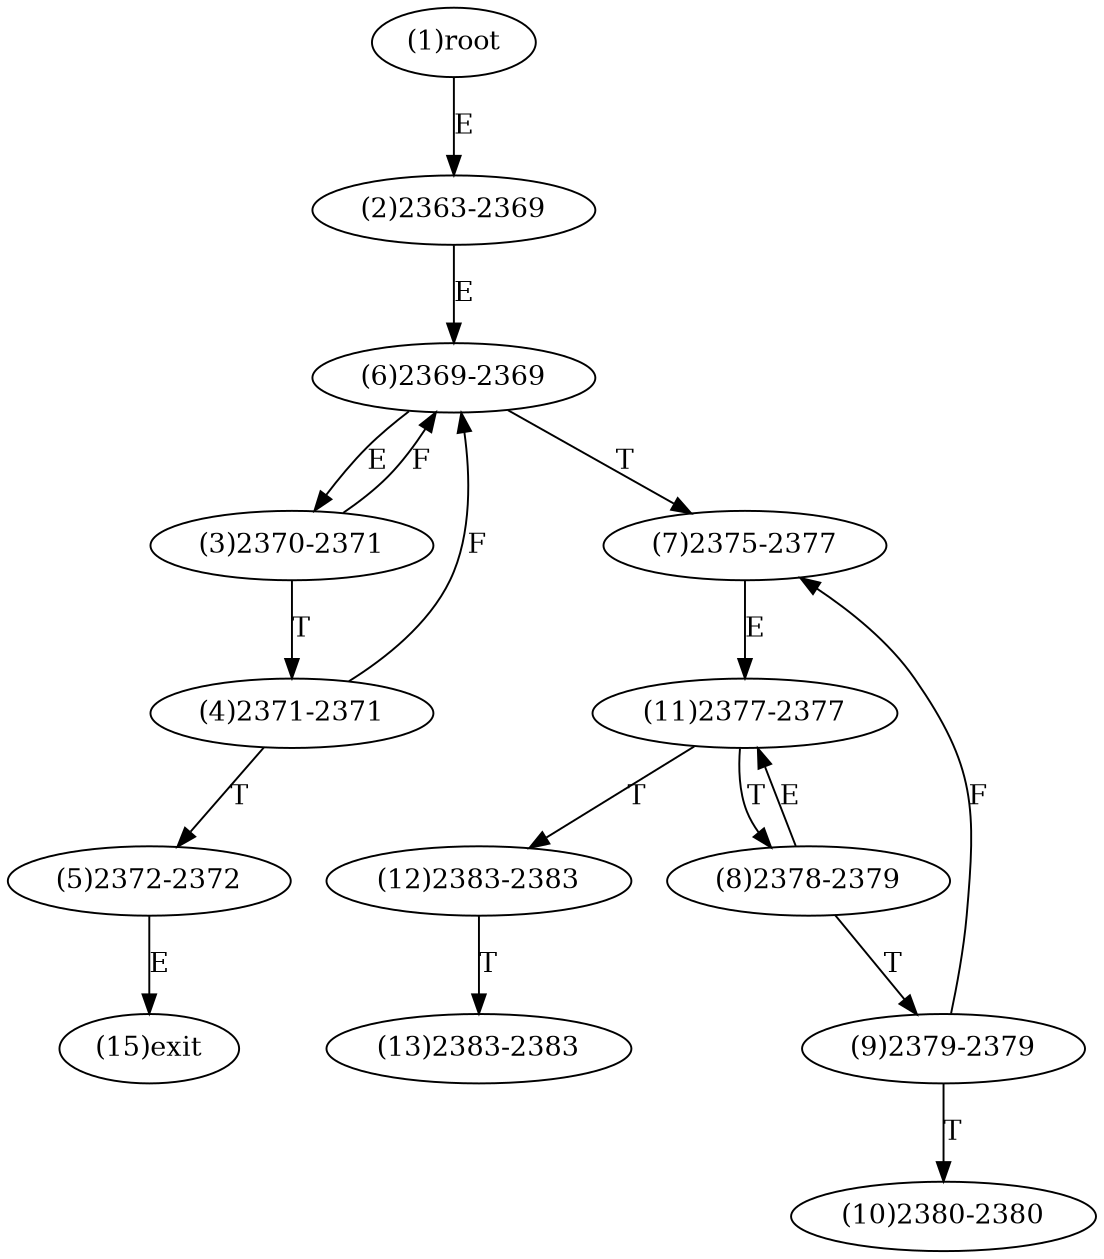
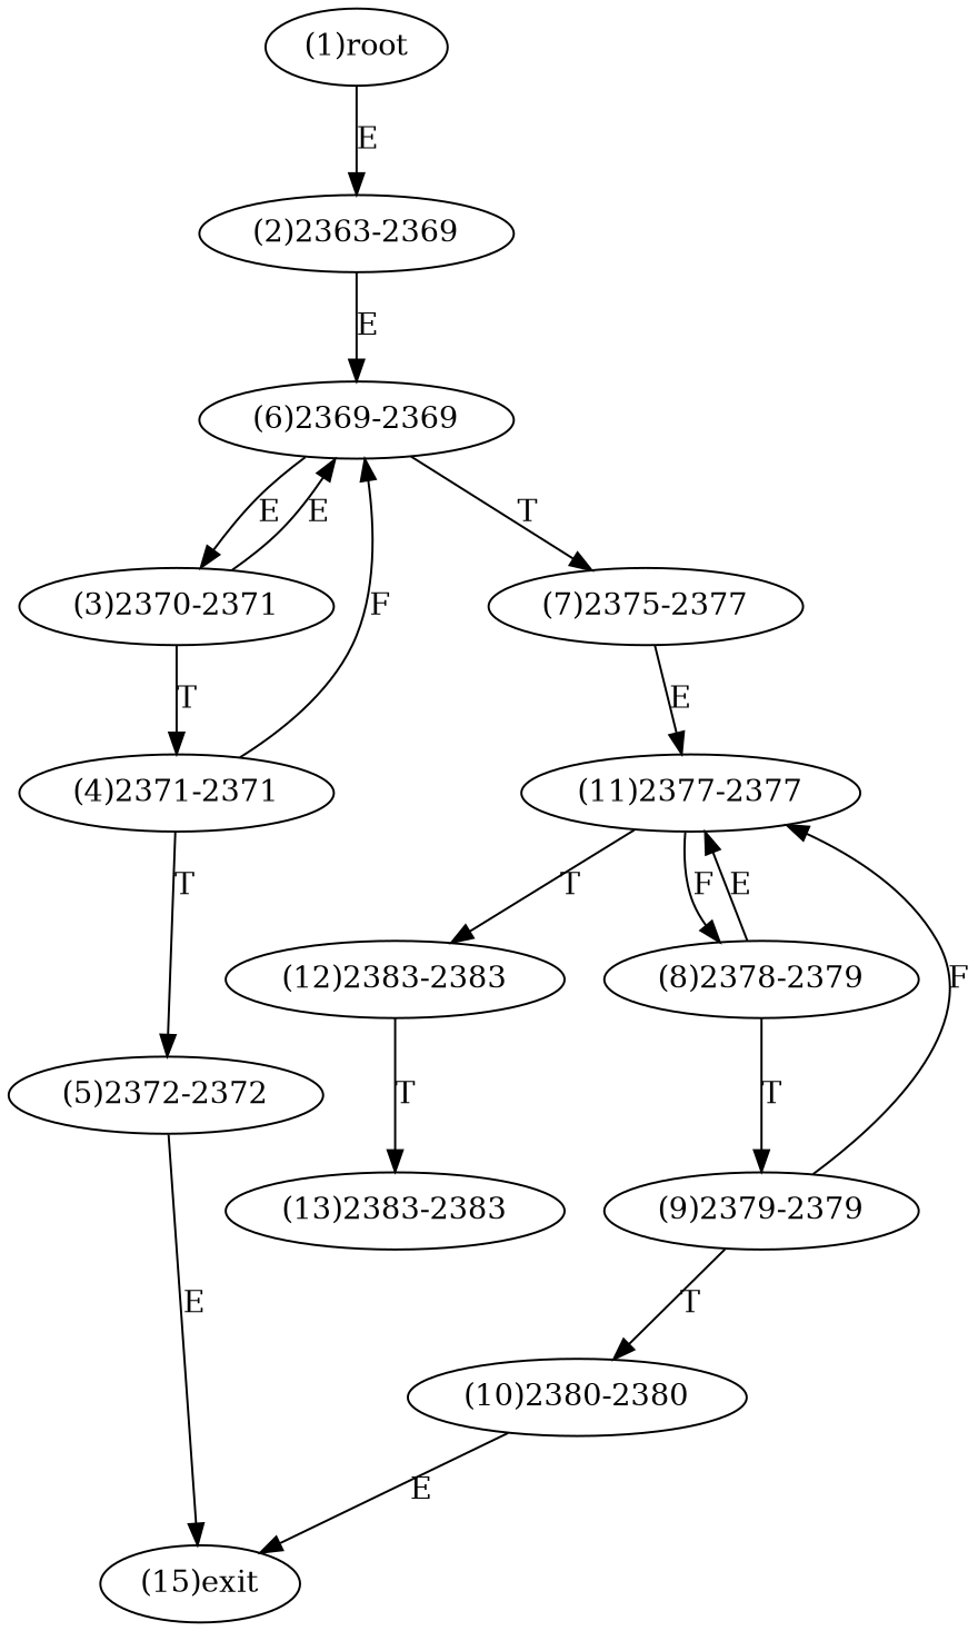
  digraph {
    n1 [label="(1)root"]
    n2 [label="(2)2363-2369"]
    n3 [label="(6)2369-2369"]
    n4 [label="(3)2370-2371"]
    n5 [label="(7)2375-2377"]
    n6 [label="(4)2371-2371"]
    n7 [label="(5)2372-2372"]
    n8 [label="(15)exit"]
    n9 [label="(11)2377-2377"]
    n10 [label="(8)2378-2379"]
    n11 [label="(12)2383-2383"]
    n12 [label="(9)2379-2379"]
    n13 [label="(10)2380-2380"]
    n14 [label="(13)2383-2383"]
    n1 -> n2 [label=E]
    n2 -> n3 [label=E]
    n3 -> n4 [label=E]
    n3 -> n5 [label=T]
-   n4 -> n3 [label=F]
+   n4 -> n3 [label=E]
    n4 -> n6 [label=T]
    n5 -> n9 [label=E]
    n6 -> n3 [label=F]
    n6 -> n7 [label=T]
    n7 -> n8 [label=E]
-   n9 -> n10 [label=T]
+   n9 -> n10 [label=F]
    n9 -> n11 [label=T]
    n10 -> n9 [label=E]
    n10 -> n12 [label=T]
    n11 -> n14 [label=T]
-   n12 -> n5 [label=F]
+   n12 -> n9 [label=F]
    n12 -> n13 [label=T]
+   n13 -> n8 [label=E]
  }
